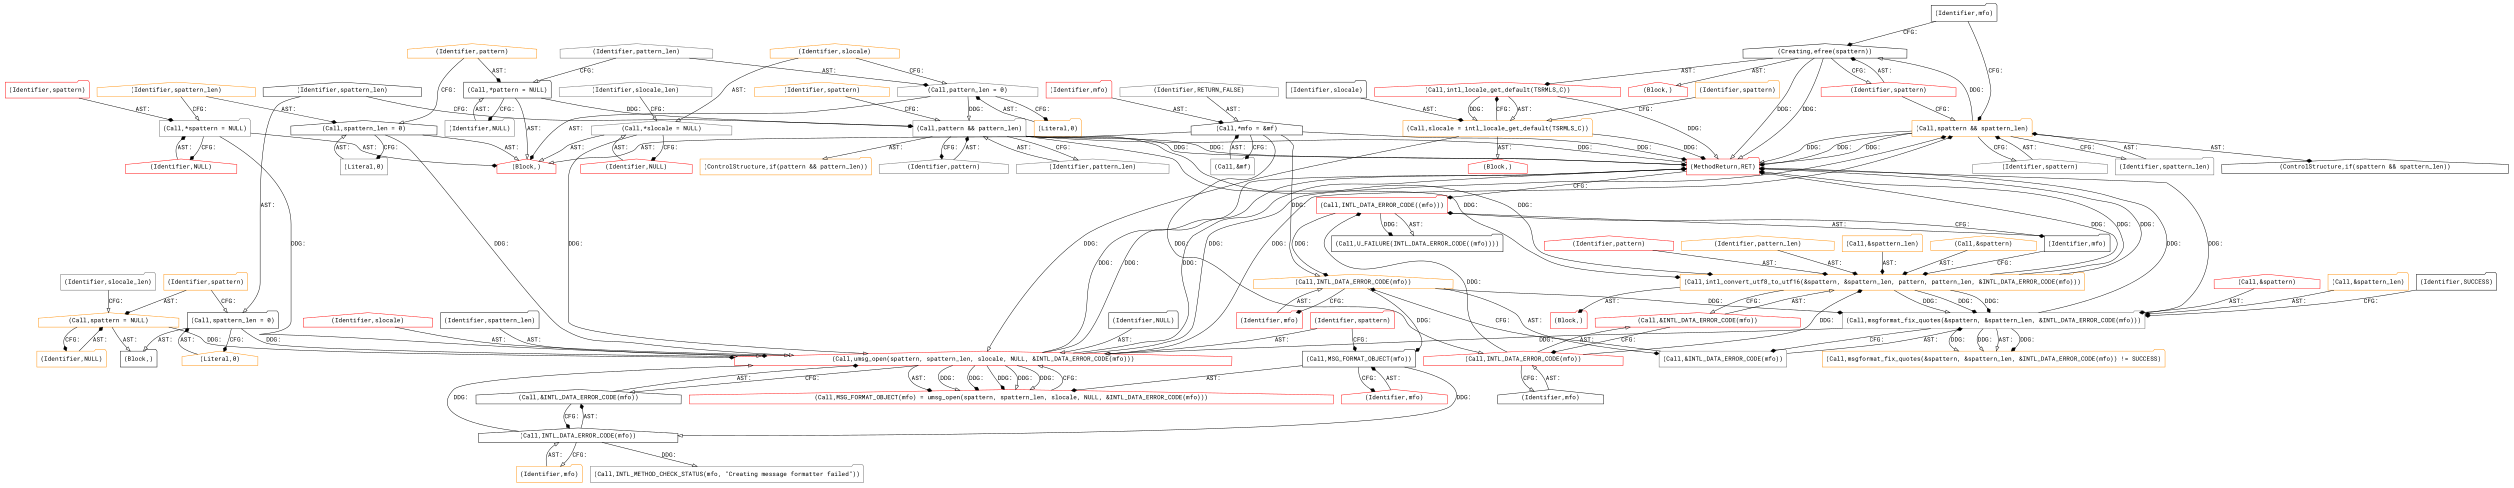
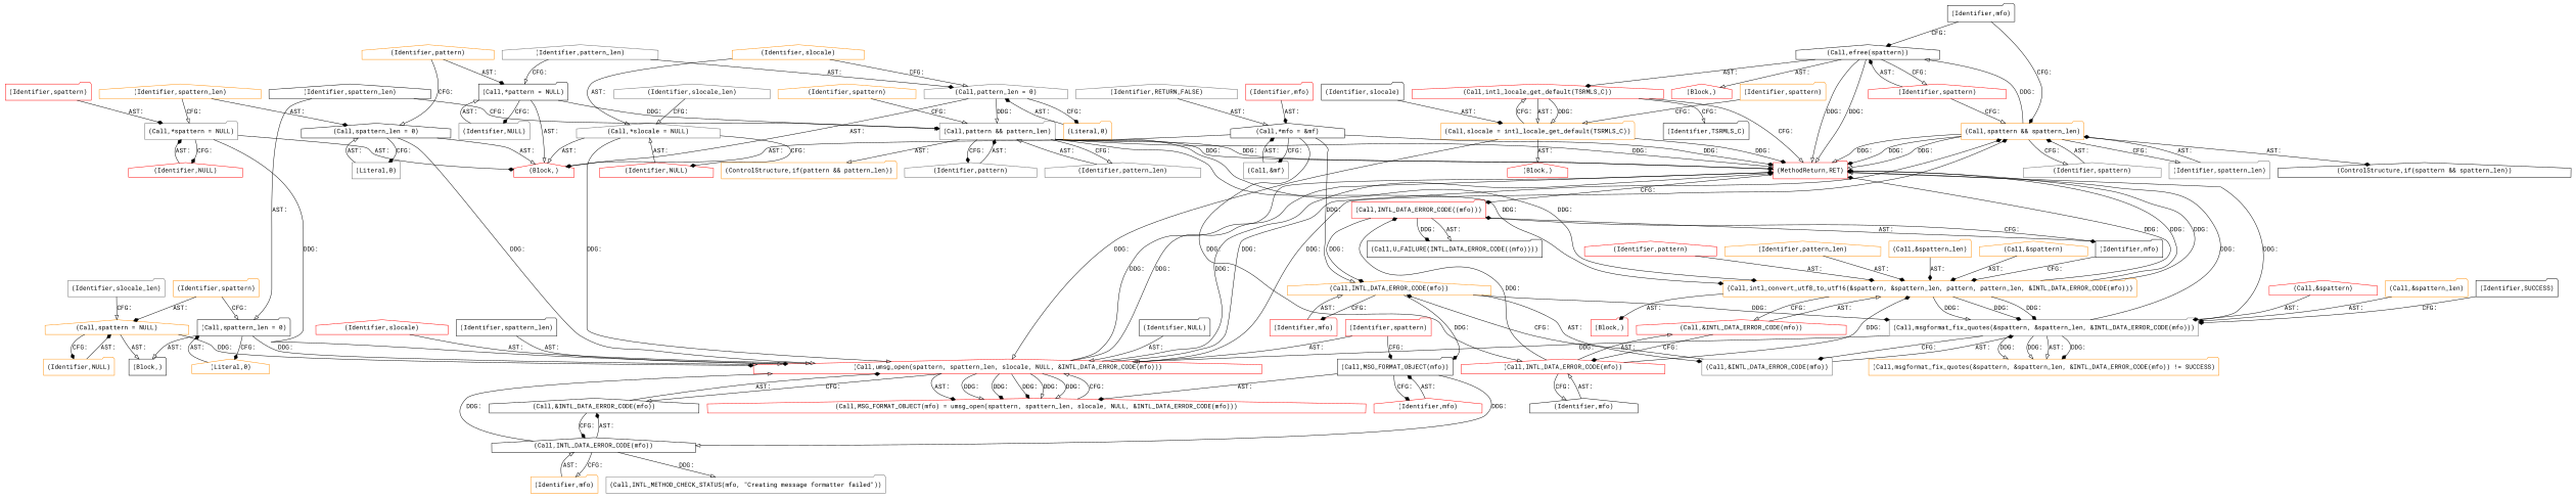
  digraph {
    fontname="Roboto Mono"
    node [color=red fontname="Roboto Mono" shape=folder]
    edge [arrowhead=diamond fontname="Roboto Mono"]
-   n1 [color=black label="(Creating,efree(spattern))" shape=house]
+   n1 [color=black label="(Call,efree(spattern))" shape=house]
    n2 [label="(Block,)" shape=house]
    n3 [label="(Identifier,spattern)" shape=house]
    n4 [label="(MethodReturn,RET)"]
    n5 [label="(Call,intl_locale_get_default(TSRMLS_C))" shape=house]
    n6 [color=darkorange label="(Call,spattern && spattern_len)"]
    n7 [label="(Call,INTL_DATA_ERROR_CODE((mfo)))"]
    n8 [color=black label="(ControlStructure,if(spattern && spattern_len))" shape=house]
    n9 [color=gray40 label="(Identifier,spattern_len)"]
    n10 [color=gray40 label="(Identifier,spattern)" shape=house]
    n11 [label="(Call,umsg_open(spattern, spattern_len, slocale, NULL, &INTL_DATA_ERROR_CODE(mfo)))" shape=house]
    n12 [label="(Call,MSG_FORMAT_OBJECT(mfo) = umsg_open(spattern, spattern_len, slocale, NULL, &INTL_DATA_ERROR_CODE(mfo)))" shape=house]
    n13 [color=black label="(Call,&INTL_DATA_ERROR_CODE(mfo))" shape=house]
    n14 [color=black label="(Call,INTL_DATA_ERROR_CODE(mfo))" shape=house]
    n15 [color=darkorange label="(Call,spattern = NULL)" shape=house]
    n16 [color=darkorange label="(Identifier,NULL)"]
    n17 [color=black label="(Block,)"]
    n18 [color=gray40 label="(Call,*spattern = NULL)"]
    n19 [label="(Block,)" shape=house]
    n20 [label="(Identifier,NULL)" shape=house]
    n21 [color=black label="(Call,spattern_len = 0)"]
    n22 [color=darkorange label="(Literal,0)" shape=house]
    n23 [color=black label="(Call,spattern_len = 0)" shape=house]
    n24 [color=gray40 label="(Literal,0)"]
    n25 [color=darkorange label="(Call,slocale = intl_locale_get_default(TSRMLS_C))"]
    n26 [label="(Block,)" shape=house]
+   n27 [color=black label="(Identifier,TSRMLS_C)"]
    n28 [color=gray40 label="(Call,*slocale = NULL)" shape=house]
    n29 [label="(Identifier,NULL)" shape=house]
    n30 [color=gray40 label="(Call,msgformat_fix_quotes(&spattern, &spattern_len, &INTL_DATA_ERROR_CODE(mfo)))"]
    n31 [color=gray40 label="(Call,&INTL_DATA_ERROR_CODE(mfo))"]
    n32 [color=darkorange label="(Call,msgformat_fix_quotes(&spattern, &spattern_len, &INTL_DATA_ERROR_CODE(mfo)) != SUCCESS)"]
    n33 [color=darkorange label="(Call,INTL_DATA_ERROR_CODE(mfo))" shape=house]
    n34 [color=darkorange label="(Call,intl_convert_utf8_to_utf16(&spattern, &spattern_len, pattern, pattern_len, &INTL_DATA_ERROR_CODE(mfo)))"]
    n35 [label="(Call,&INTL_DATA_ERROR_CODE(mfo))" shape=house]
    n36 [label="(Block,)"]
    n37 [label="(Call,INTL_DATA_ERROR_CODE(mfo))" shape=house]
    n38 [color=gray40 label="(Call,pattern && pattern_len)"]
    n39 [color=gray40 label="(Identifier,pattern)" shape=house]
    n40 [color=darkorange label="(ControlStructure,if(pattern && pattern_len))"]
    n41 [color=gray40 label="(Identifier,pattern_len)" shape=house]
    n42 [color=black label="(Call,*pattern = NULL)"]
    n43 [color=gray40 label="(Identifier,NULL)"]
    n44 [color=gray40 label="(Call,pattern_len = 0)" shape=house]
    n45 [color=darkorange label="(Literal,0)"]
    n46 [color=black label="(Identifier,mfo)" shape=house]
    n47 [color=black label="(Identifier,mfo)"]
    n48 [color=black label="(Call,U_FAILURE(INTL_DATA_ERROR_CODE((mfo))))"]
    n49 [color=black label="(Call,*mfo = &mf)" shape=house]
    n50 [color=gray40 label="(Call,&mf)"]
    n51 [color=black label="(Call,MSG_FORMAT_OBJECT(mfo))"]
    n52 [label="(Identifier,mfo)"]
    n53 [label="(Identifier,mfo)" shape=house]
    n54 [color=darkorange label="(Identifier,mfo)"]
    n55 [color=gray40 label="(Call,INTL_METHOD_CHECK_STATUS(mfo, \"Creating message formatter failed\"))"]
    n56 [label="(Identifier,spattern)"]
    n57 [color=gray40 label="(Identifier,slocale_len)"]
    n58 [label="(Call,&spattern)" shape=house]
    n59 [label="(Identifier,pattern)" shape=house]
    n60 [color=darkorange label="(Identifier,spattern_len)" shape=house]
    n61 [color=gray40 label="(Identifier,slocale_len)" shape=house]
    n62 [color=darkorange label="(Identifier,spattern)"]
    n63 [color=darkorange label="(Identifier,pattern_len)" shape=house]
    n64 [color=black label="(Identifier,mfo)"]
    n65 [label="(Identifier,spattern)"]
    n66 [color=black label="(Identifier,NULL)"]
    n67 [color=darkorange label="(Identifier,slocale)" shape=house]
    n68 [label="(Identifier,slocale)" shape=house]
    n69 [color=darkorange label="(Call,&spattern_len)"]
    n70 [color=black label="(Identifier,slocale)"]
    n71 [color=darkorange label="(Call,&spattern_len)"]
    n72 [color=gray40 label="(Identifier,RETURN_FALSE)" shape=house]
    n73 [color=black label="(Identifier,spattern_len)"]
    n74 [color=darkorange label="(Identifier,pattern)" shape=house]
    n75 [color=black label="(Identifier,spattern_len)" shape=house]
    n76 [color=black label="(Identifier,SUCCESS)"]
    n77 [color=darkorange label="(Identifier,spattern)" shape=house]
    n78 [color=darkorange label="(Identifier,spattern)"]
    n79 [color=darkorange label="(Call,&spattern)" shape=house]
    n80 [color=gray40 label="(Identifier,pattern_len)" shape=house]
    n81 [label="(Identifier,mfo)"]
    n1 -> n2 [arrowhead=onormal label="AST: "]
    n1 -> n3 [arrowhead=onormal label="CFG: "]
    n1 -> n4 [arrowhead=onormal label="DDG: "]
    n1 -> n4 [arrowhead=onormal label="DDG: "]
    n1 -> n5 [label="AST: "]
    n3 -> n1 [label="AST: "]
    n3 -> n6 [arrowhead=onormal label="CFG: "]
    n4 -> n7 [label="CFG: "]
-   n5 -> n4 [arrowhead=onormal label="DDG: "]
+   n5 -> n4 [arrowhead=onormal label="CFG: "]
    n5 -> n25 [arrowhead=onormal label="AST: "]
    n5 -> n25 [arrowhead=onormal label="DDG: "]
+   n5 -> n27 [arrowhead=onormal label="CFG: "]
    n6 -> n1 [arrowhead=onormal label="DDG: "]
    n6 -> n4 [label="DDG: "]
    n6 -> n4 [arrowhead=onormal label="DDG: "]
    n6 -> n4 [arrowhead=onormal label="DDG: "]
    n6 -> n8 [label="AST: "]
    n6 -> n9 [arrowhead=onormal label="CFG: "]
    n6 -> n10 [arrowhead=onormal label="CFG: "]
    n7 -> n33 [label="DDG: "]
    n7 -> n47 [label="CFG: "]
    n7 -> n48 [arrowhead=onormal label="AST: "]
    n7 -> n48 [label="DDG: "]
    n9 -> n6 [label="AST: "]
    n10 -> n6 [label="AST: "]
    n11 -> n4 [label="DDG: "]
    n11 -> n4 [arrowhead=onormal label="DDG: "]
    n11 -> n4 [label="DDG: "]
    n11 -> n6 [label="DDG: "]
    n11 -> n6 [label="DDG: "]
    n11 -> n12 [label="AST: "]
    n11 -> n12 [arrowhead=onormal label="DDG: "]
    n11 -> n12 [label="DDG: "]
    n11 -> n12 [label="DDG: "]
    n11 -> n12 [arrowhead=onormal label="DDG: "]
    n11 -> n12 [arrowhead=onormal label="DDG: "]
    n11 -> n13 [arrowhead=onormal label="CFG: "]
    n12 -> n11 [arrowhead=onormal label="CFG: "]
    n13 -> n11 [label="AST: "]
    n13 -> n14 [label="CFG: "]
    n14 -> n11 [arrowhead=onormal label="DDG: "]
    n14 -> n13 [label="AST: "]
    n14 -> n54 [arrowhead=onormal label="CFG: "]
    n14 -> n55 [arrowhead=onormal label="DDG: "]
    n15 -> n11 [label="DDG: "]
    n15 -> n16 [label="CFG: "]
    n15 -> n17 [arrowhead=onormal label="AST: "]
    n16 -> n15 [label="AST: "]
    n18 -> n11 [label="DDG: "]
    n18 -> n19 [label="AST: "]
    n18 -> n20 [label="CFG: "]
    n20 -> n18 [label="AST: "]
    n21 -> n11 [arrowhead=onormal label="DDG: "]
    n21 -> n17 [arrowhead=onormal label="AST: "]
    n21 -> n22 [label="CFG: "]
    n22 -> n21 [label="AST: "]
    n23 -> n11 [arrowhead=onormal label="DDG: "]
    n23 -> n19 [arrowhead=onormal label="AST: "]
    n23 -> n24 [label="CFG: "]
    n24 -> n23 [arrowhead=onormal label="AST: "]
    n25 -> n4 [label="DDG: "]
-   n25 -> n5 [label="CFG: "]
+   n25 -> n5 [arrowhead=onormal label="CFG: "]
    n25 -> n11 [arrowhead=onormal label="DDG: "]
    n25 -> n26 [arrowhead=onormal label="AST: "]
    n28 -> n11 [arrowhead=onormal label="DDG: "]
    n28 -> n19 [arrowhead=onormal label="AST: "]
    n28 -> n29 [label="CFG: "]
    n29 -> n28 [arrowhead=onormal label="AST: "]
    n30 -> n4 [arrowhead=onormal label="DDG: "]
    n30 -> n4 [arrowhead=onormal label="DDG: "]
    n30 -> n11 [arrowhead=onormal label="DDG: "]
    n30 -> n31 [label="CFG: "]
    n30 -> n32 [arrowhead=onormal label="AST: "]
    n30 -> n32 [label="DDG: "]
    n30 -> n32 [arrowhead=onormal label="DDG: "]
    n30 -> n32 [arrowhead=onormal label="DDG: "]
    n31 -> n30 [label="AST: "]
    n31 -> n33 [label="CFG: "]
    n33 -> n30 [label="DDG: "]
    n33 -> n31 [label="AST: "]
    n33 -> n51 [label="DDG: "]
    n33 -> n52 [label="CFG: "]
    n34 -> n4 [label="DDG: "]
    n34 -> n4 [label="DDG: "]
    n34 -> n4 [label="DDG: "]
    n34 -> n30 [arrowhead=onormal label="DDG: "]
    n34 -> n30 [label="DDG: "]
    n34 -> n30 [label="DDG: "]
    n34 -> n35 [arrowhead=onormal label="CFG: "]
    n34 -> n36 [label="AST: "]
    n35 -> n34 [arrowhead=onormal label="AST: "]
    n35 -> n37 [label="CFG: "]
    n37 -> n7 [label="DDG: "]
    n37 -> n34 [label="DDG: "]
    n37 -> n35 [arrowhead=onormal label="AST: "]
    n37 -> n46 [arrowhead=onormal label="CFG: "]
    n38 -> n4 [arrowhead=onormal label="DDG: "]
    n38 -> n4 [arrowhead=onormal label="DDG: "]
    n38 -> n4 [label="DDG: "]
    n38 -> n34 [label="DDG: "]
    n38 -> n34 [label="DDG: "]
    n38 -> n39 [label="CFG: "]
    n38 -> n40 [arrowhead=onormal label="AST: "]
    n38 -> n41 [arrowhead=onormal label="CFG: "]
    n39 -> n38 [label="AST: "]
    n41 -> n38 [arrowhead=onormal label="AST: "]
    n42 -> n19 [arrowhead=onormal label="AST: "]
    n42 -> n38 [arrowhead=onormal label="DDG: "]
    n42 -> n43 [label="CFG: "]
    n43 -> n42 [arrowhead=onormal label="AST: "]
    n44 -> n19 [label="AST: "]
    n44 -> n38 [arrowhead=onormal label="DDG: "]
    n44 -> n45 [label="CFG: "]
    n45 -> n44 [label="AST: "]
    n46 -> n37 [arrowhead=onormal label="AST: "]
    n47 -> n7 [label="AST: "]
    n47 -> n34 [label="CFG: "]
    n49 -> n4 [label="DDG: "]
    n49 -> n19 [arrowhead=onormal label="AST: "]
    n49 -> n33 [arrowhead=onormal label="DDG: "]
    n49 -> n37 [arrowhead=onormal label="DDG: "]
    n49 -> n50 [label="CFG: "]
    n50 -> n49 [label="AST: "]
    n51 -> n12 [label="AST: "]
    n51 -> n14 [arrowhead=onormal label="DDG: "]
    n51 -> n53 [label="CFG: "]
    n52 -> n33 [arrowhead=onormal label="AST: "]
    n53 -> n51 [label="AST: "]
    n54 -> n14 [arrowhead=onormal label="AST: "]
    n56 -> n18 [label="AST: "]
    n57 -> n15 [arrowhead=onormal label="CFG: "]
    n58 -> n30 [label="AST: "]
    n59 -> n34 [label="AST: "]
    n60 -> n18 [arrowhead=onormal label="CFG: "]
    n60 -> n23 [label="AST: "]
    n61 -> n28 [arrowhead=onormal label="CFG: "]
    n62 -> n15 [label="AST: "]
    n62 -> n21 [arrowhead=onormal label="CFG: "]
    n63 -> n34 [label="AST: "]
    n64 -> n1 [label="CFG: "]
    n64 -> n6 [label="CFG: "]
    n65 -> n11 [arrowhead=onormal label="AST: "]
    n65 -> n51 [label="CFG: "]
    n66 -> n11 [arrowhead=onormal label="AST: "]
    n67 -> n28 [arrowhead=onormal label="AST: "]
    n67 -> n44 [arrowhead=onormal label="CFG: "]
    n68 -> n11 [arrowhead=onormal label="AST: "]
    n69 -> n30 [label="AST: "]
    n70 -> n25 [label="AST: "]
    n71 -> n34 [label="AST: "]
    n72 -> n49 [arrowhead=onormal label="AST: "]
    n73 -> n11 [arrowhead=onormal label="AST: "]
    n74 -> n23 [arrowhead=onormal label="CFG: "]
    n74 -> n42 [label="AST: "]
    n75 -> n21 [arrowhead=onormal label="AST: "]
    n75 -> n38 [label="CFG: "]
    n76 -> n30 [label="CFG: "]
    n77 -> n38 [arrowhead=onormal label="CFG: "]
    n78 -> n25 [arrowhead=onormal label="CFG: "]
    n79 -> n34 [label="AST: "]
    n80 -> n42 [arrowhead=onormal label="CFG: "]
    n80 -> n44 [label="AST: "]
    n81 -> n49 [label="AST: "]
  }
